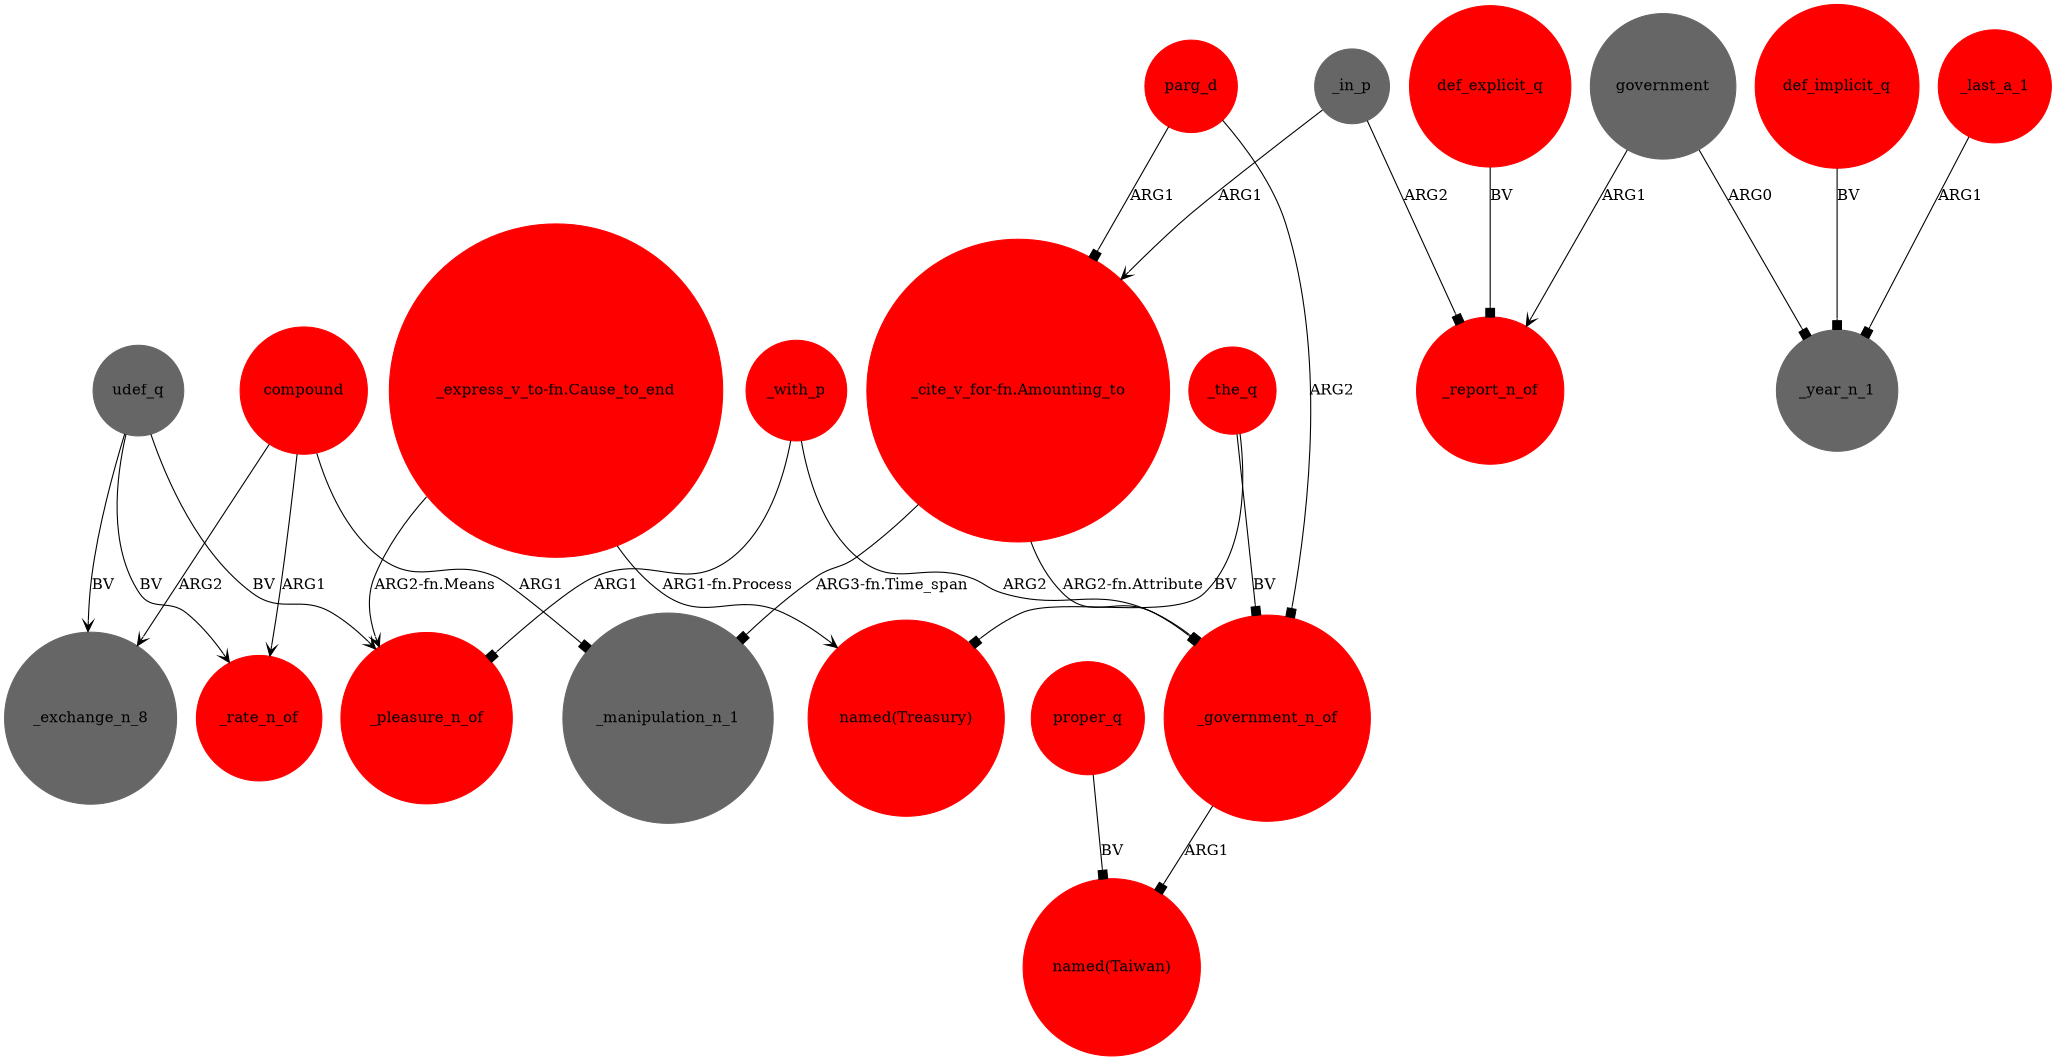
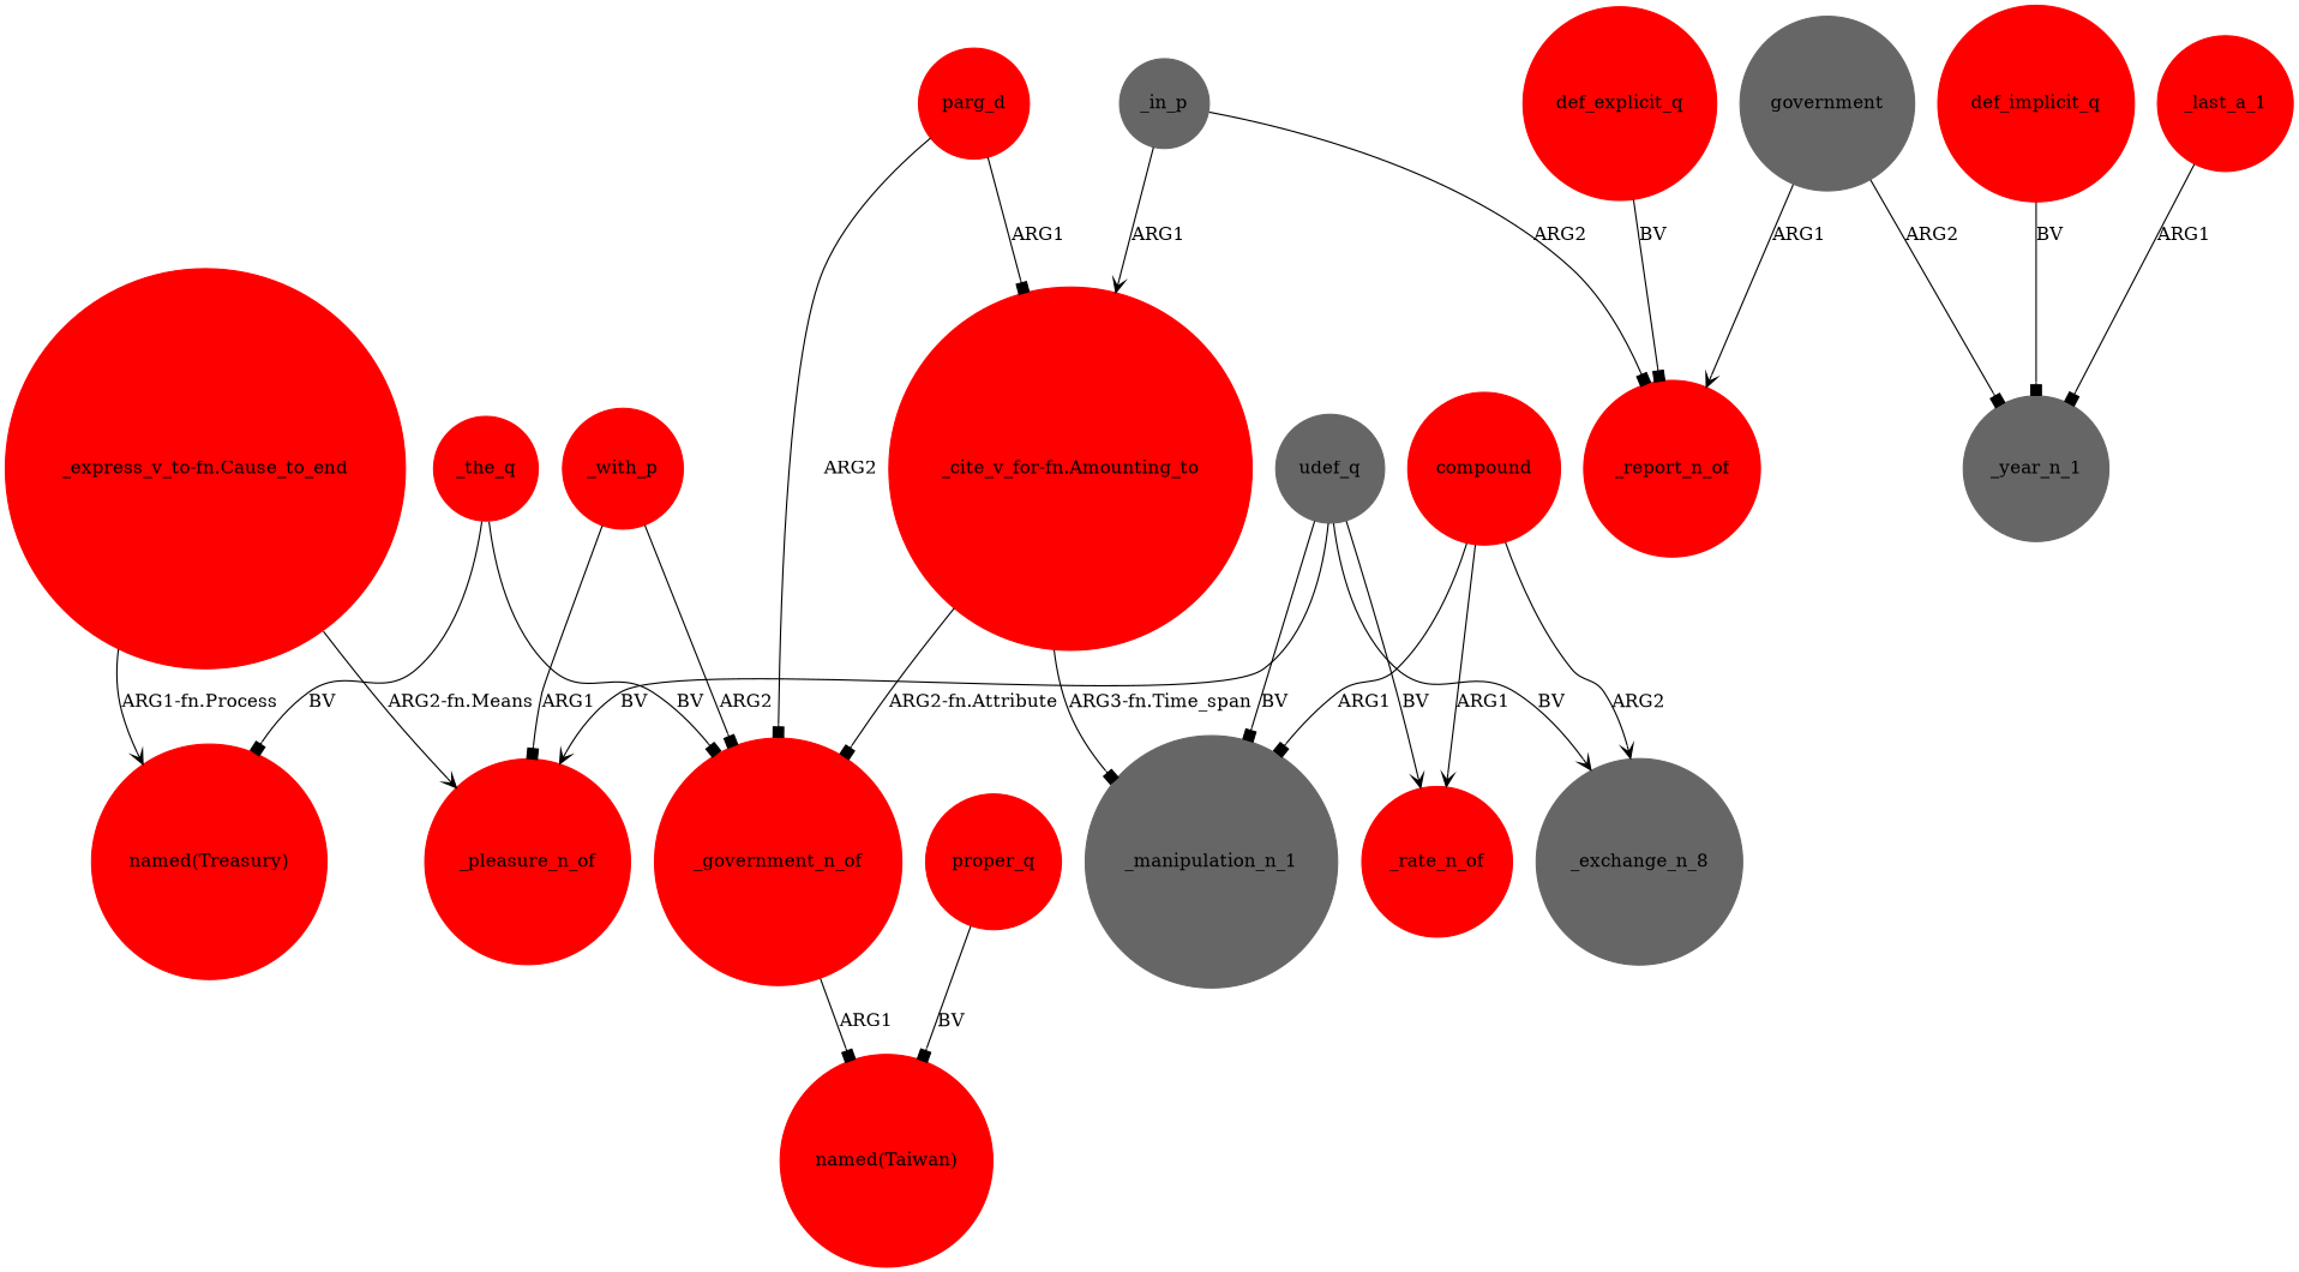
  digraph {
    node [color=red shape=circle style=filled]
    edge [arrowhead=box]
    _with_p
    _pleasure_n_of
    _government_n_of
    "named(Taiwan)"
    proper_q
    parg_d
    "_cite_v_for-fn.Amounting_to"
    _manipulation_n_1 [color=gray40]
    n9 [color=gray40 label=government]
    _report_n_of
    _year_n_1 [color=gray40]
    _in_p [color=gray40]
    udef_q [color=gray40]
    n14 [color=gray40 label=_exchange_n_8]
    _rate_n_of
    def_implicit_q
    compound
    _last_a_1
    _the_q
    "named(Treasury)"
    "_express_v_to-fn.Cause_to_end"
    def_explicit_q
    _with_p -> _pleasure_n_of [label=ARG1]
    _with_p -> _government_n_of [label=ARG2]
    _government_n_of -> "named(Taiwan)" [label=ARG1]
    proper_q -> "named(Taiwan)" [label=BV]
    parg_d -> _government_n_of [label=ARG2]
    parg_d -> "_cite_v_for-fn.Amounting_to" [label=ARG1]
    "_cite_v_for-fn.Amounting_to" -> _government_n_of [label="ARG2-fn.Attribute"]
    "_cite_v_for-fn.Amounting_to" -> _manipulation_n_1 [label="ARG3-fn.Time_span"]
    n9 -> _report_n_of [arrowhead=vee label=ARG1]
-   n9 -> _year_n_1 [label=ARG0]
+   n9 -> _year_n_1 [label=ARG2]
    _in_p -> "_cite_v_for-fn.Amounting_to" [arrowhead=vee label=ARG1]
    _in_p -> _report_n_of [label=ARG2]
    udef_q -> _pleasure_n_of [arrowhead=vee label=BV]
+   udef_q -> _manipulation_n_1 [label=BV]
    udef_q -> n14 [arrowhead=vee label=BV]
    udef_q -> _rate_n_of [arrowhead=vee label=BV]
    def_implicit_q -> _year_n_1 [label=BV]
    compound -> _manipulation_n_1 [label=ARG1]
    compound -> n14 [arrowhead=vee label=ARG2]
    compound -> _rate_n_of [arrowhead=vee label=ARG1]
    _last_a_1 -> _year_n_1 [label=ARG1]
    _the_q -> _government_n_of [label=BV]
    _the_q -> "named(Treasury)" [label=BV]
    "_express_v_to-fn.Cause_to_end" -> _pleasure_n_of [arrowhead=vee label="ARG2-fn.Means"]
    "_express_v_to-fn.Cause_to_end" -> "named(Treasury)" [arrowhead=vee label="ARG1-fn.Process"]
    def_explicit_q -> _report_n_of [label=BV]
  }
